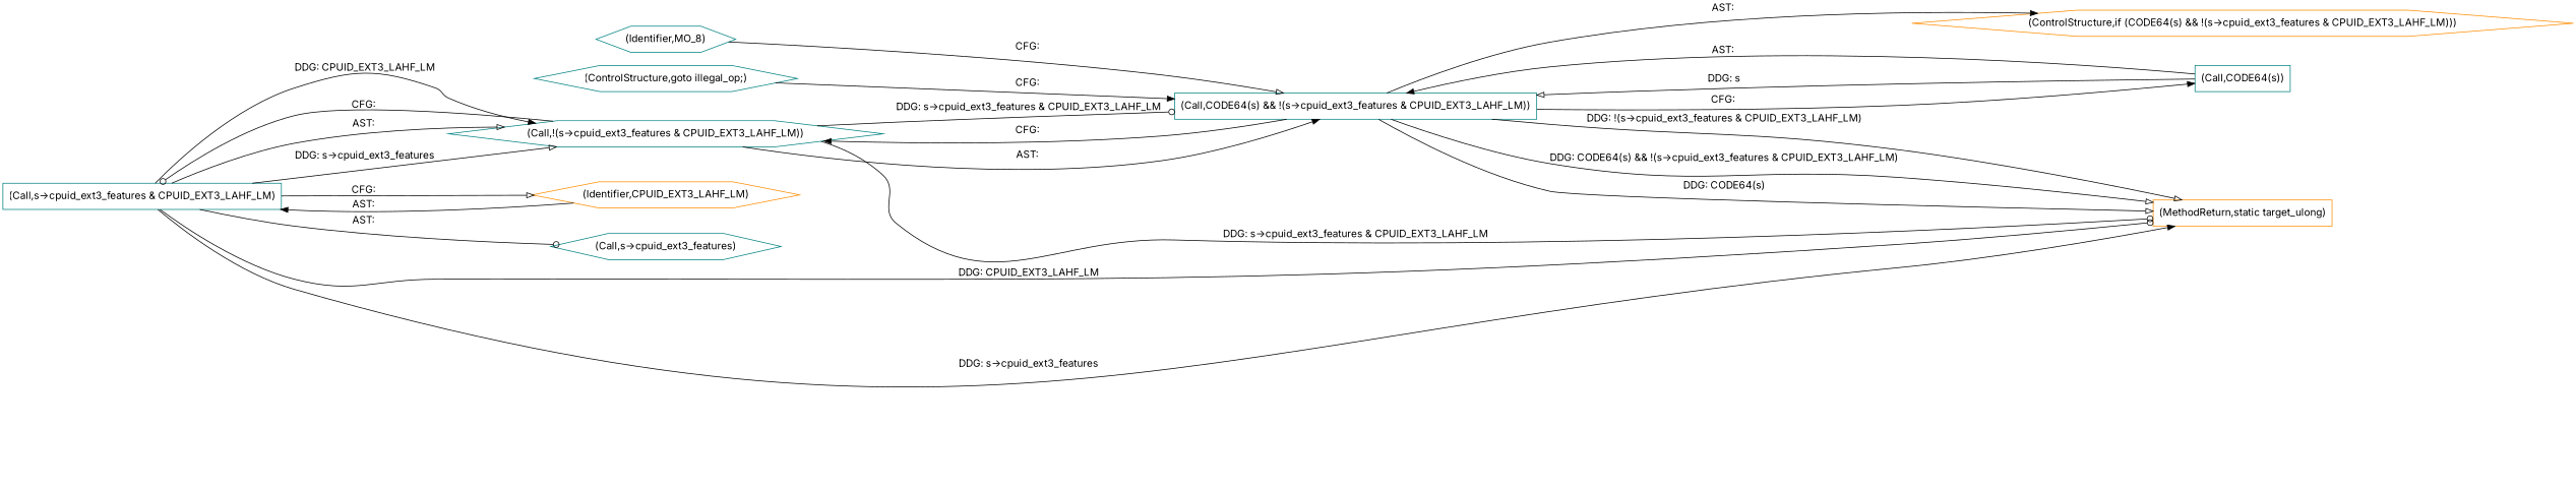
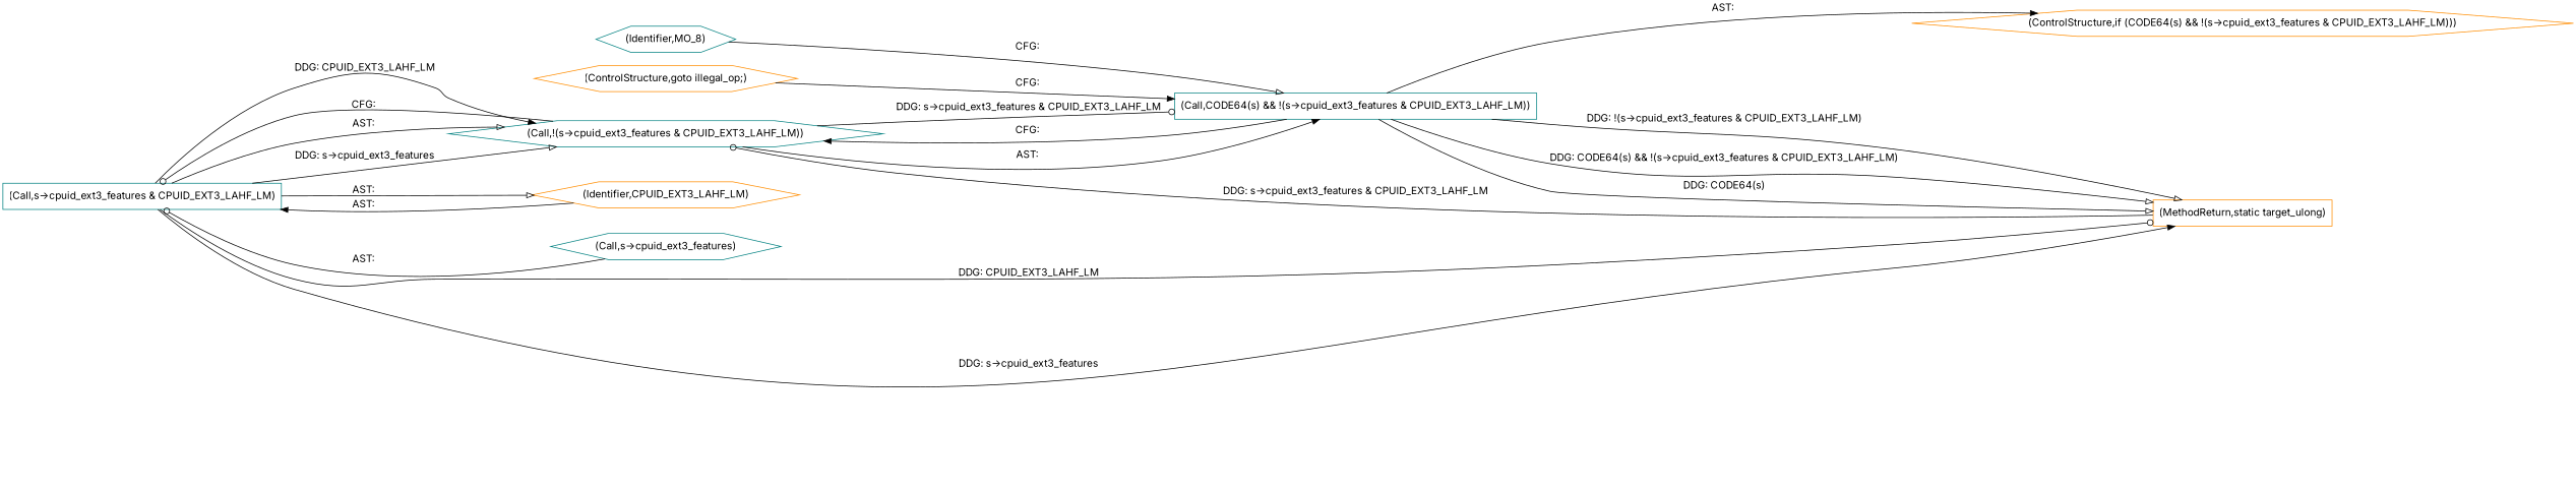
  digraph {
    fontname=Inter
    rankdir=LR
    node [color=teal fontname=Inter shape=hexagon]
    edge [arrowhead=normal fontname=Inter]
    n1 [label="(Call,s->cpuid_ext3_features & CPUID_EXT3_LAHF_LM)" shape=box]
    n2 [label="(Call,!(s->cpuid_ext3_features & CPUID_EXT3_LAHF_LM))"]
    n3 [color=darkorange label="(MethodReturn,static target_ulong)" shape=box]
    n4 [color=darkorange label="(Identifier,CPUID_EXT3_LAHF_LM)"]
    n5 [label="(Call,CODE64(s) && !(s->cpuid_ext3_features & CPUID_EXT3_LAHF_LM))" shape=box]
    n6 [color=darkorange label="(ControlStructure,if (CODE64(s) && !(s->cpuid_ext3_features & CPUID_EXT3_LAHF_LM)))"]
-   n7 [label="(Call,CODE64(s))" shape=box]
    n8 [label="(Identifier,MO_8)"]
-   n9 [label="(ControlStructure,goto illegal_op;)"]
+   n9 [color=darkorange label="(ControlStructure,goto illegal_op;)"]
    n10 [label="(Call,s->cpuid_ext3_features)"]
    n1 -> n2 [arrowhead=onormal label="AST: "]
    n1 -> n2 [arrowhead=onormal label="DDG: s->cpuid_ext3_features"]
    n1 -> n2 [label="DDG: CPUID_EXT3_LAHF_LM"]
    n1 -> n3 [arrowhead=odot label="DDG: CPUID_EXT3_LAHF_LM"]
    n1 -> n3 [label="DDG: s->cpuid_ext3_features"]
-   n1 -> n4 [arrowhead=onormal label="CFG: "]
+   n1 -> n4 [arrowhead=onormal label="AST: "]
    n2 -> n1 [arrowhead=odot label="CFG: "]
-   n2 -> n3 [arrowhead=odot label="DDG: s->cpuid_ext3_features & CPUID_EXT3_LAHF_LM"]
+   n3 -> n2 [arrowhead=odot label="DDG: s->cpuid_ext3_features & CPUID_EXT3_LAHF_LM"]
    n2 -> n5 [label="AST: "]
    n2 -> n5 [arrowhead=odot label="DDG: s->cpuid_ext3_features & CPUID_EXT3_LAHF_LM"]
    n4 -> n1 [label="AST: "]
    n5 -> n2 [label="CFG: "]
    n5 -> n3 [arrowhead=onormal label="DDG: !(s->cpuid_ext3_features & CPUID_EXT3_LAHF_LM)"]
    n5 -> n3 [arrowhead=onormal label="DDG: CODE64(s) && !(s->cpuid_ext3_features & CPUID_EXT3_LAHF_LM)"]
    n5 -> n3 [arrowhead=onormal label="DDG: CODE64(s)"]
    n5 -> n6 [label="AST: "]
-   n5 -> n7 [label="CFG: "]
-   n7 -> n5 [label="AST: "]
-   n7 -> n5 [arrowhead=onormal label="DDG: s"]
    n8 -> n5 [arrowhead=onormal label="CFG: "]
    n9 -> n5 [label="CFG: "]
-   n1 -> n10 [arrowhead=odot label="AST: "]
+   n10 -> n1 [arrowhead=odot label="AST: "]
  }
